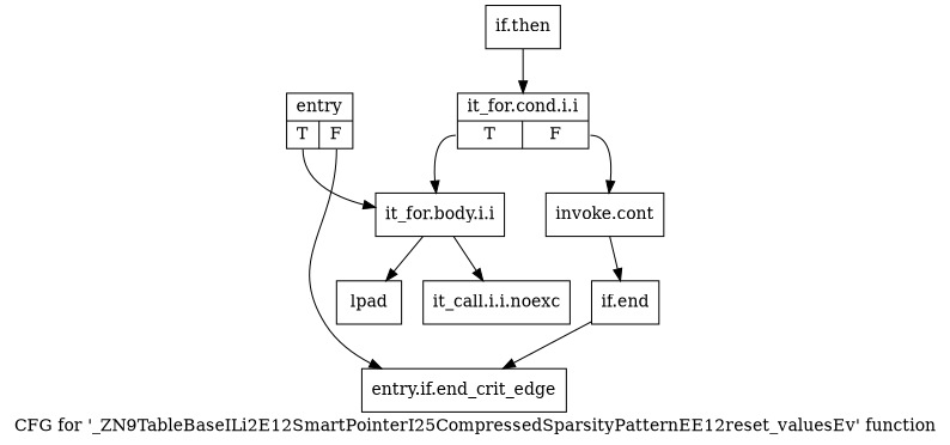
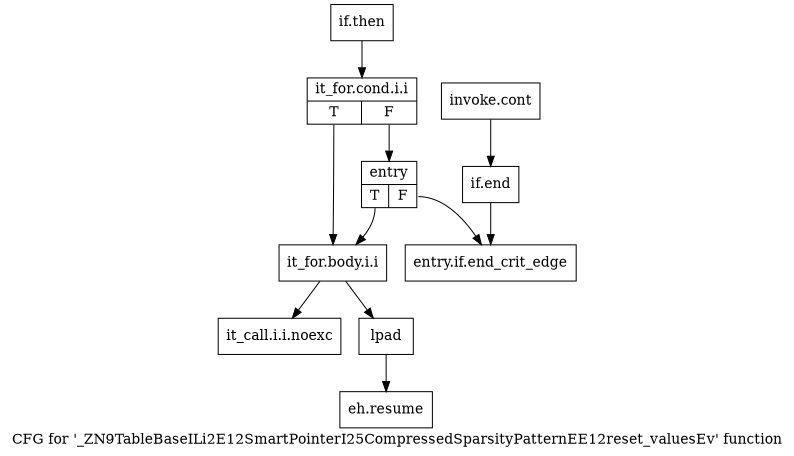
  digraph {
    label="CFG for '_ZN9TableBaseILi2E12SmartPointerI25CompressedSparsityPatternEE12reset_valuesEv' function"
    node [shape=record]
    n1 [label="{entry|{<s0>T|<s1>F}}"]
    n2 [label="{entry.if.end_crit_edge}"]
    n3 [label="{it_for.body.i.i}"]
    n4 [label="{if.then}"]
    n5 [label="{it_for.cond.i.i|{<s0>T|<s1>F}}"]
    n6 [label="{invoke.cont}"]
    n7 [label="{if.end}"]
    n8 [label="{it_call.i.i.noexc}"]
    n9 [label="{lpad}"]
+   n10 [label="{eh.resume}"]
    n1 -> n2 [tailport=s1]
    n1 -> n3 [tailport=s0]
    n3 -> n8
    n3 -> n9
    n4 -> n5
    n5 -> n3 [tailport=s0]
-   n5 -> n6 [tailport=s1]
+   n5 -> n1 [tailport=s1]
    n6 -> n7
    n7 -> n2
+   n9 -> n10
  }
